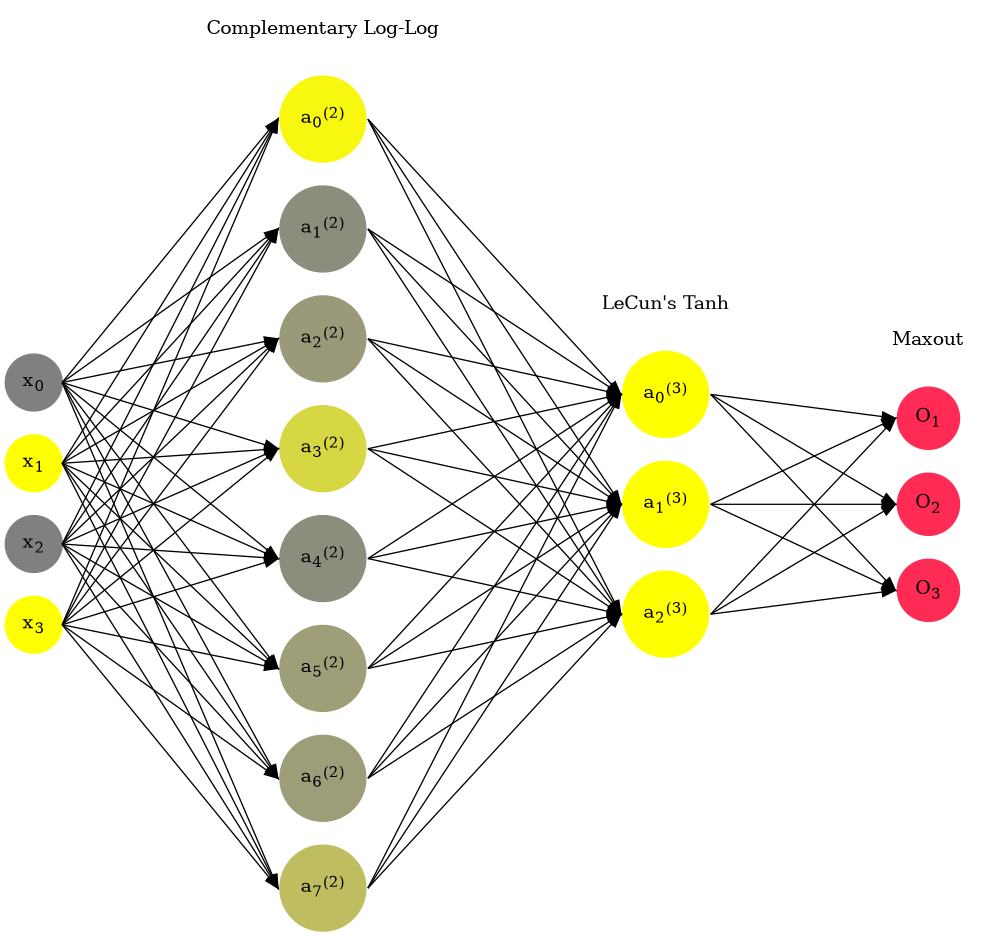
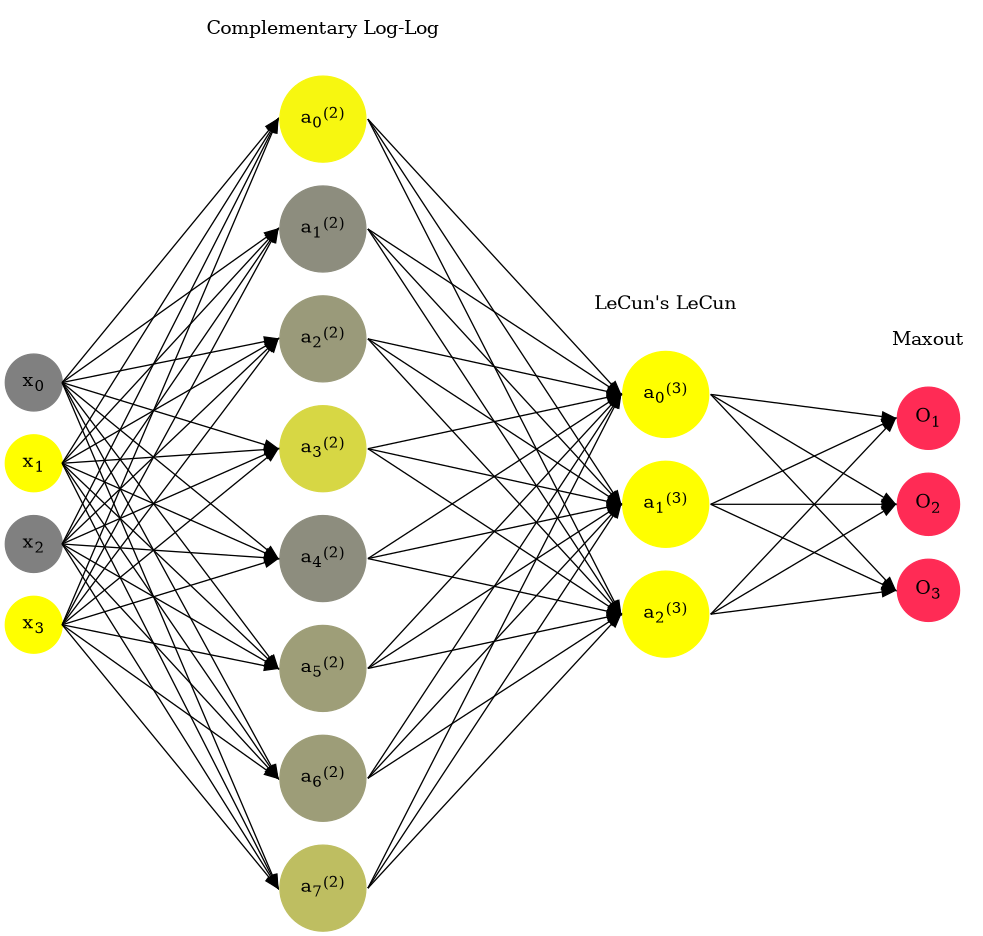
  digraph {
    rankdir=LR
    ranksep=1.4
    splines=false
    node [shape=circle style=filled]
    edge [headport=w style=solid tailport=e]
    n1 [color="0.1667, 0.0, 0.5" fillcolor="0.1667, 0.0, 0.5" label=<x<sub>0</sub>>]
    n2 [color="0.1667, 1.0, 1.0" fillcolor="0.1667, 1.0, 1.0" label=<x<sub>1</sub>>]
    n3 [color="0.1667, 0.0, 0.5" fillcolor="0.1667, 0.0, 0.5" label=<x<sub>2</sub>>]
    n4 [color="0.1667, 1.0, 1.0" fillcolor="0.1667, 1.0, 1.0" label=<x<sub>3</sub>>]
    n5 [color="0.1667, 0.932221, 0.966110" fillcolor="0.1667, 0.932221, 0.966110" label=<a<sub>0</sub><sup>(2)</sup>>]
    n6 [color="0.1667, 0.102119, 0.551059" fillcolor="0.1667, 0.102119, 0.551059" label=<a<sub>1</sub><sup>(2)</sup>>]
    n7 [color="0.1667, 0.203724, 0.601862" fillcolor="0.1667, 0.203724, 0.601862" label=<a<sub>2</sub><sup>(2)</sup>>]
    n8 [color="0.1667, 0.682348, 0.841174" fillcolor="0.1667, 0.682348, 0.841174" label=<a<sub>3</sub><sup>(2)</sup>>]
    n9 [color="0.1667, 0.103660, 0.551830" fillcolor="0.1667, 0.103660, 0.551830" label=<a<sub>4</sub><sup>(2)</sup>>]
    n10 [color="0.1667, 0.236557, 0.618278" fillcolor="0.1667, 0.236557, 0.618278" label=<a<sub>5</sub><sup>(2)</sup>>]
    n11 [color="0.1667, 0.234089, 0.617044" fillcolor="0.1667, 0.234089, 0.617044" label=<a<sub>6</sub><sup>(2)</sup>>]
    n12 [color="0.1667, 0.490874, 0.745437" fillcolor="0.1667, 0.490874, 0.745437" label=<a<sub>7</sub><sup>(2)</sup>>]
    n13 [color="0.1667, 1.057726, 1.028863" fillcolor="0.1667, 1.057726, 1.028863" label=<a<sub>0</sub><sup>(3)</sup>>]
    n14 [color="0.1667, 1.189747, 1.094874" fillcolor="0.1667, 1.189747, 1.094874" label=<a<sub>1</sub><sup>(3)</sup>>]
    n15 [color="0.1667, 1.315934, 1.157967" fillcolor="0.1667, 1.315934, 1.157967" label=<a<sub>2</sub><sup>(3)</sup>>]
    n16 [color="0.9667, 0.83, 1.0" fillcolor="0.9667, 0.83, 1.0" label=<O<sub>1</sub>>]
    n17 [color="0.9667, 0.83, 1.0" fillcolor="0.9667, 0.83, 1.0" label=<O<sub>2</sub>>]
    n18 [color="0.9667, 0.83, 1.0" fillcolor="0.9667, 0.83, 1.0" label=<O<sub>3</sub>>]
    n19 [label="Complementary Log-Log" shape=plaintext style=""]
-   n20 [label="LeCun's Tanh" shape=plaintext style=""]
+   n20 [label="LeCun's LeCun" shape=plaintext style=""]
    n21 [label=Maxout shape=plaintext style=""]
    subgraph sub_1 {
      n1
    }
    subgraph sub_2 {
      n2
    }
    subgraph sub_3 {
      n3
    }
    subgraph sub_4 {
      n4
    }
    subgraph sub_5 {
      n5
    }
    subgraph sub_6 {
      n6
    }
    subgraph sub_7 {
      n7
    }
    subgraph sub_8 {
      n8
    }
    subgraph sub_9 {
      n9
    }
    subgraph sub_10 {
      n10
    }
    subgraph sub_11 {
      n11
    }
    subgraph sub_12 {
      n12
    }
    subgraph sub_13 {
      n13
    }
    subgraph sub_14 {
      n14
    }
    subgraph sub_15 {
      n15
    }
    subgraph sub_16 {
      n16
    }
    subgraph sub_17 {
      n17
    }
    subgraph sub_18 {
      n18
    }
    subgraph sub_19 {
      rank=same
      n1
      n2
      n3
      n4
    }
    subgraph sub_20 {
      rank=same
      n5
      n6
      n7
      n8
      n9
      n10
      n11
      n12
    }
    subgraph sub_21 {
      rank=same
      n13
      n14
      n15
    }
    subgraph sub_22 {
      rank=same
      n16
      n17
      n18
    }
    subgraph sub_23 {
      rank=same
      n5
      n19
    }
    subgraph sub_24 {
      rank=same
      n13
      n20
    }
    subgraph sub_25 {
      rank=same
      n16
      n21
    }
    n1 -> n2 [style=invis]
    n1 -> n5
    n1 -> n6
    n1 -> n7
    n1 -> n8
    n1 -> n9
    n1 -> n10
    n1 -> n11
    n1 -> n12
    n2 -> n3 [style=invis]
    n2 -> n5
    n2 -> n6
    n2 -> n7
    n2 -> n8
    n2 -> n9
    n2 -> n10
    n2 -> n11
    n2 -> n12
    n3 -> n4 [style=invis]
    n3 -> n5
    n3 -> n6
    n3 -> n7
    n3 -> n8
    n3 -> n9
    n3 -> n10
    n3 -> n11
    n3 -> n12
    n4 -> n5
    n4 -> n6
    n4 -> n7
    n4 -> n8
    n4 -> n9
    n4 -> n10
    n4 -> n11
    n4 -> n12
    n5 -> n6 [style=invis]
    n5 -> n13
    n5 -> n14
    n5 -> n15
    n6 -> n7 [style=invis]
    n6 -> n13
    n6 -> n14
    n6 -> n15
    n7 -> n8 [style=invis]
    n7 -> n13
    n7 -> n14
    n7 -> n15
    n8 -> n9 [style=invis]
    n8 -> n13
    n8 -> n14
    n8 -> n15
    n9 -> n10 [style=invis]
    n9 -> n13
    n9 -> n14
    n9 -> n15
    n10 -> n11 [style=invis]
    n10 -> n13
    n10 -> n14
    n10 -> n15
    n11 -> n12 [style=invis]
    n11 -> n13
    n11 -> n14
    n11 -> n15
    n12 -> n13
    n12 -> n14
    n12 -> n15
    n13 -> n14 [style=invis]
    n13 -> n16
    n13 -> n17
    n13 -> n18
    n14 -> n15 [style=invis]
    n14 -> n16
    n14 -> n17
    n14 -> n18
    n15 -> n16
    n15 -> n17
    n15 -> n18
    n16 -> n17 [style=invis]
    n17 -> n18 [style=invis]
    n19 -> n5 [style=invis]
    n20 -> n13 [style=invis]
    n21 -> n16 [style=invis]
  }
